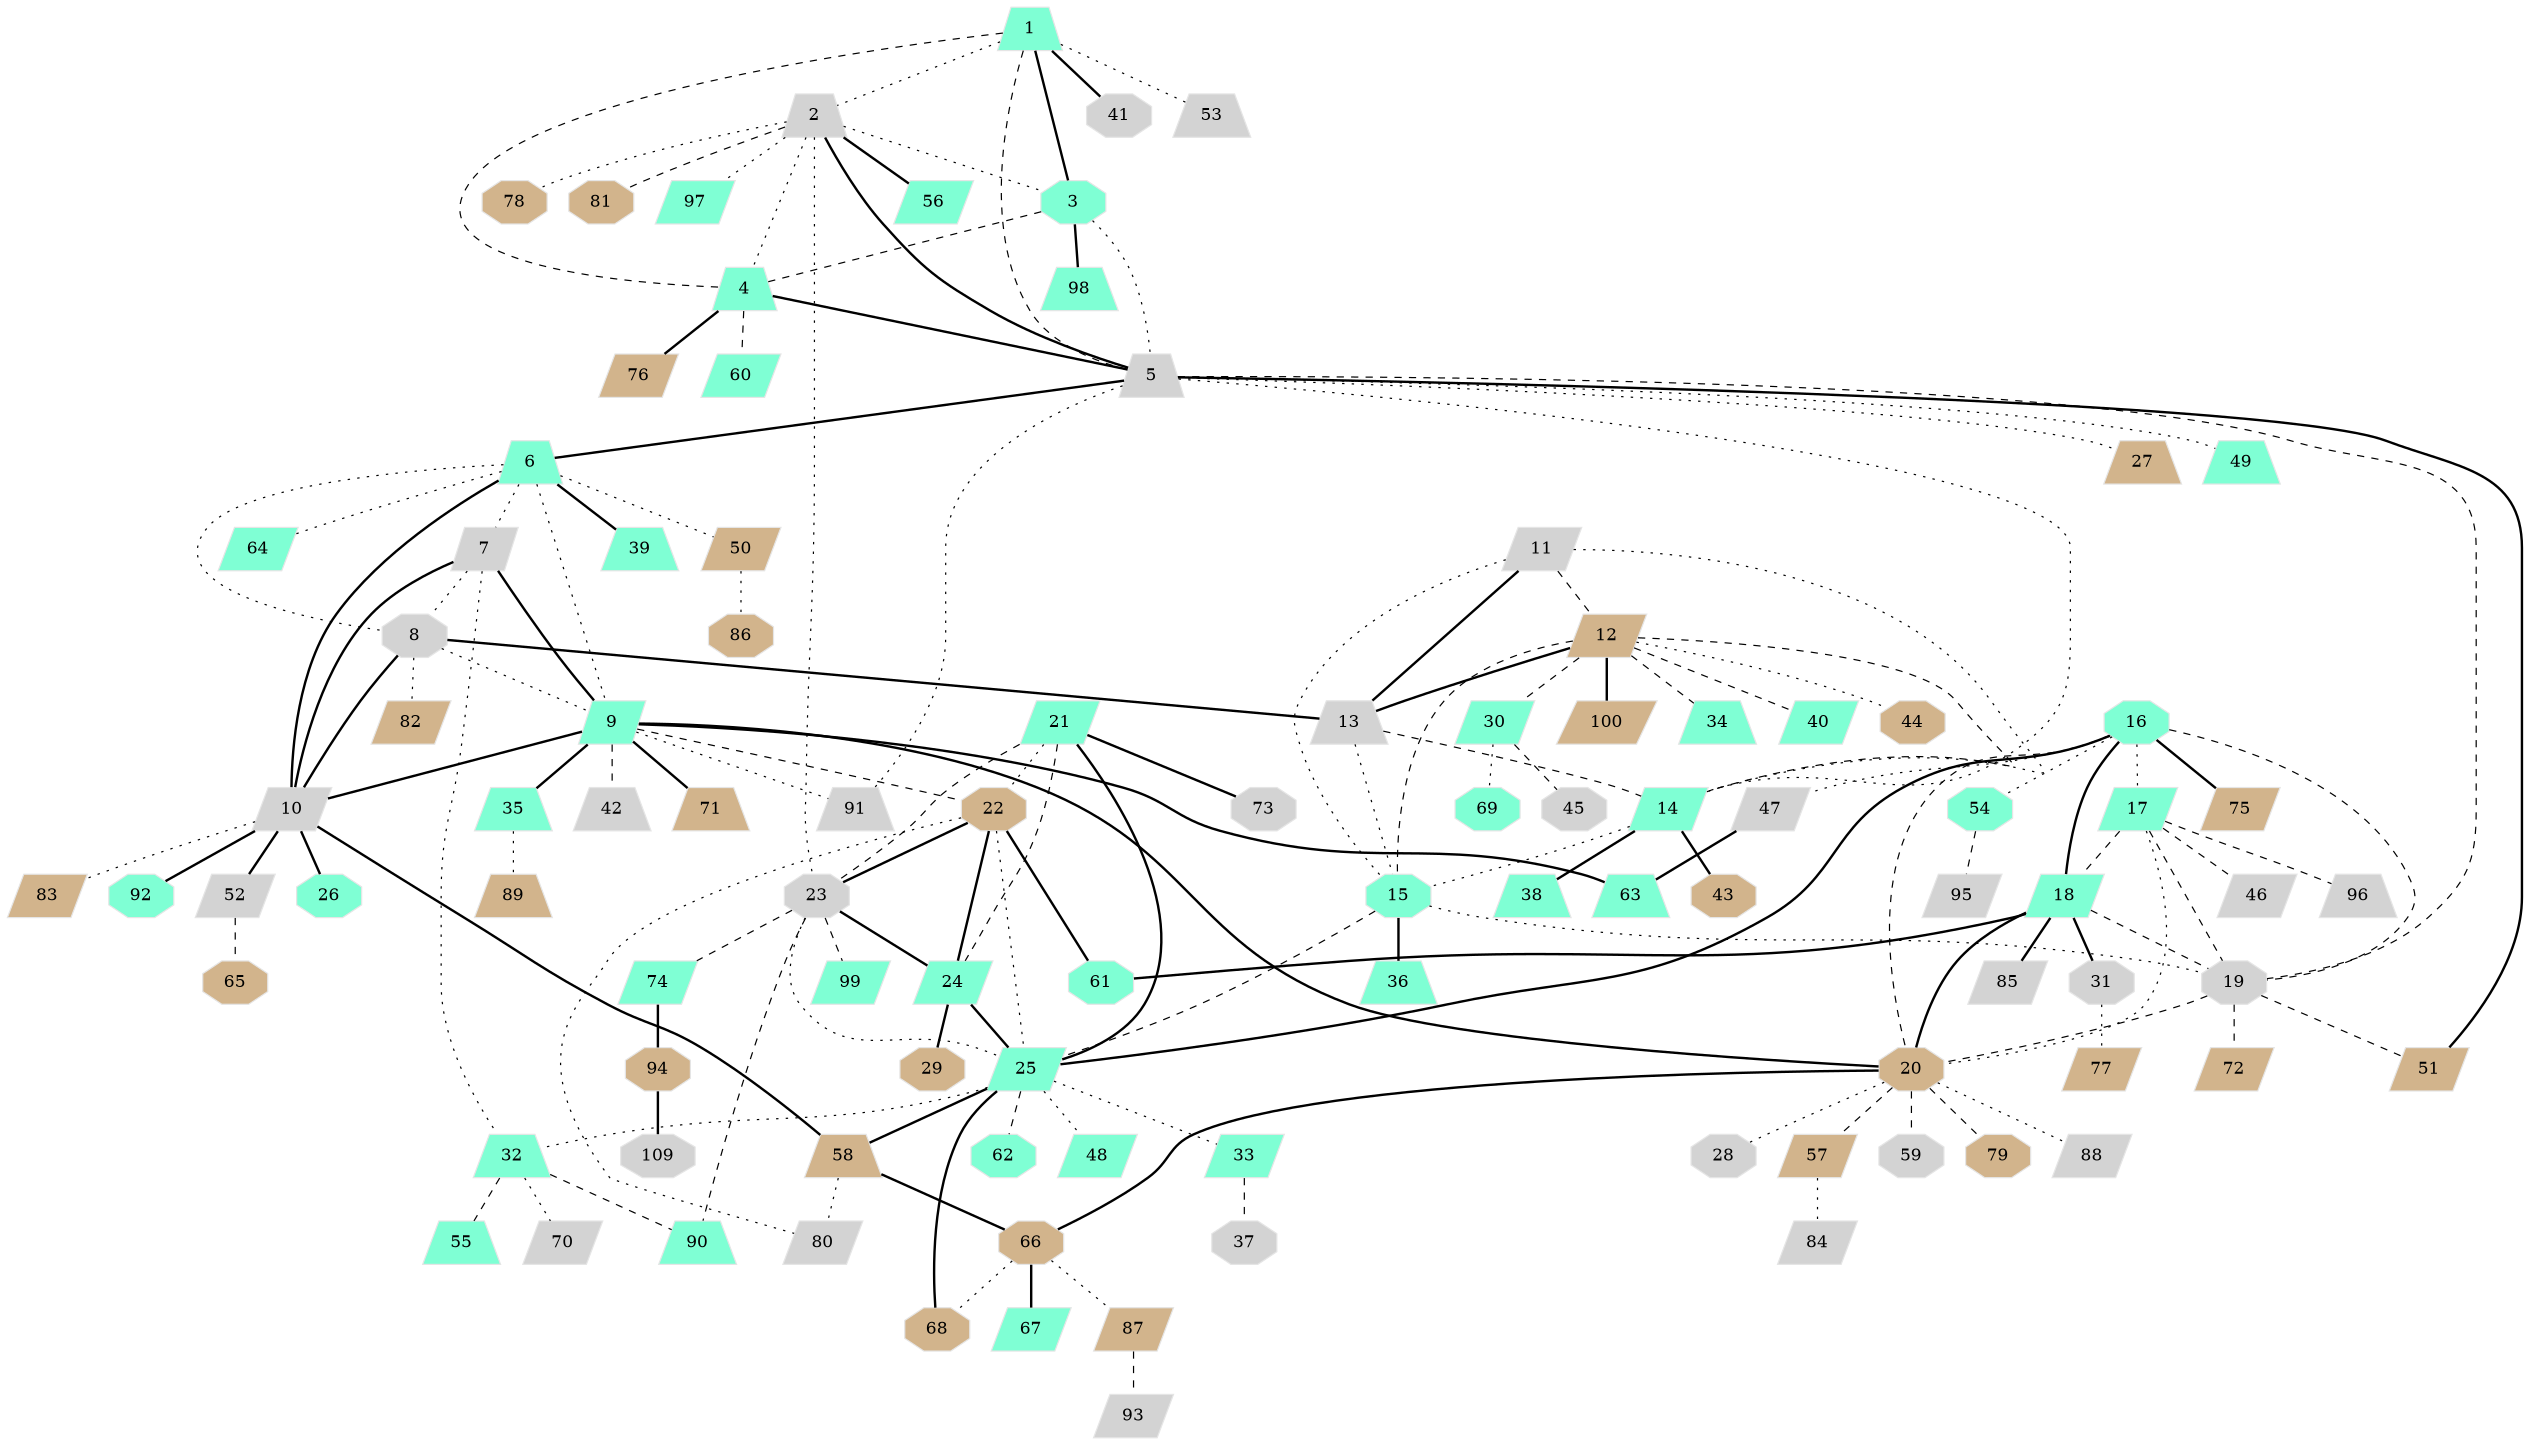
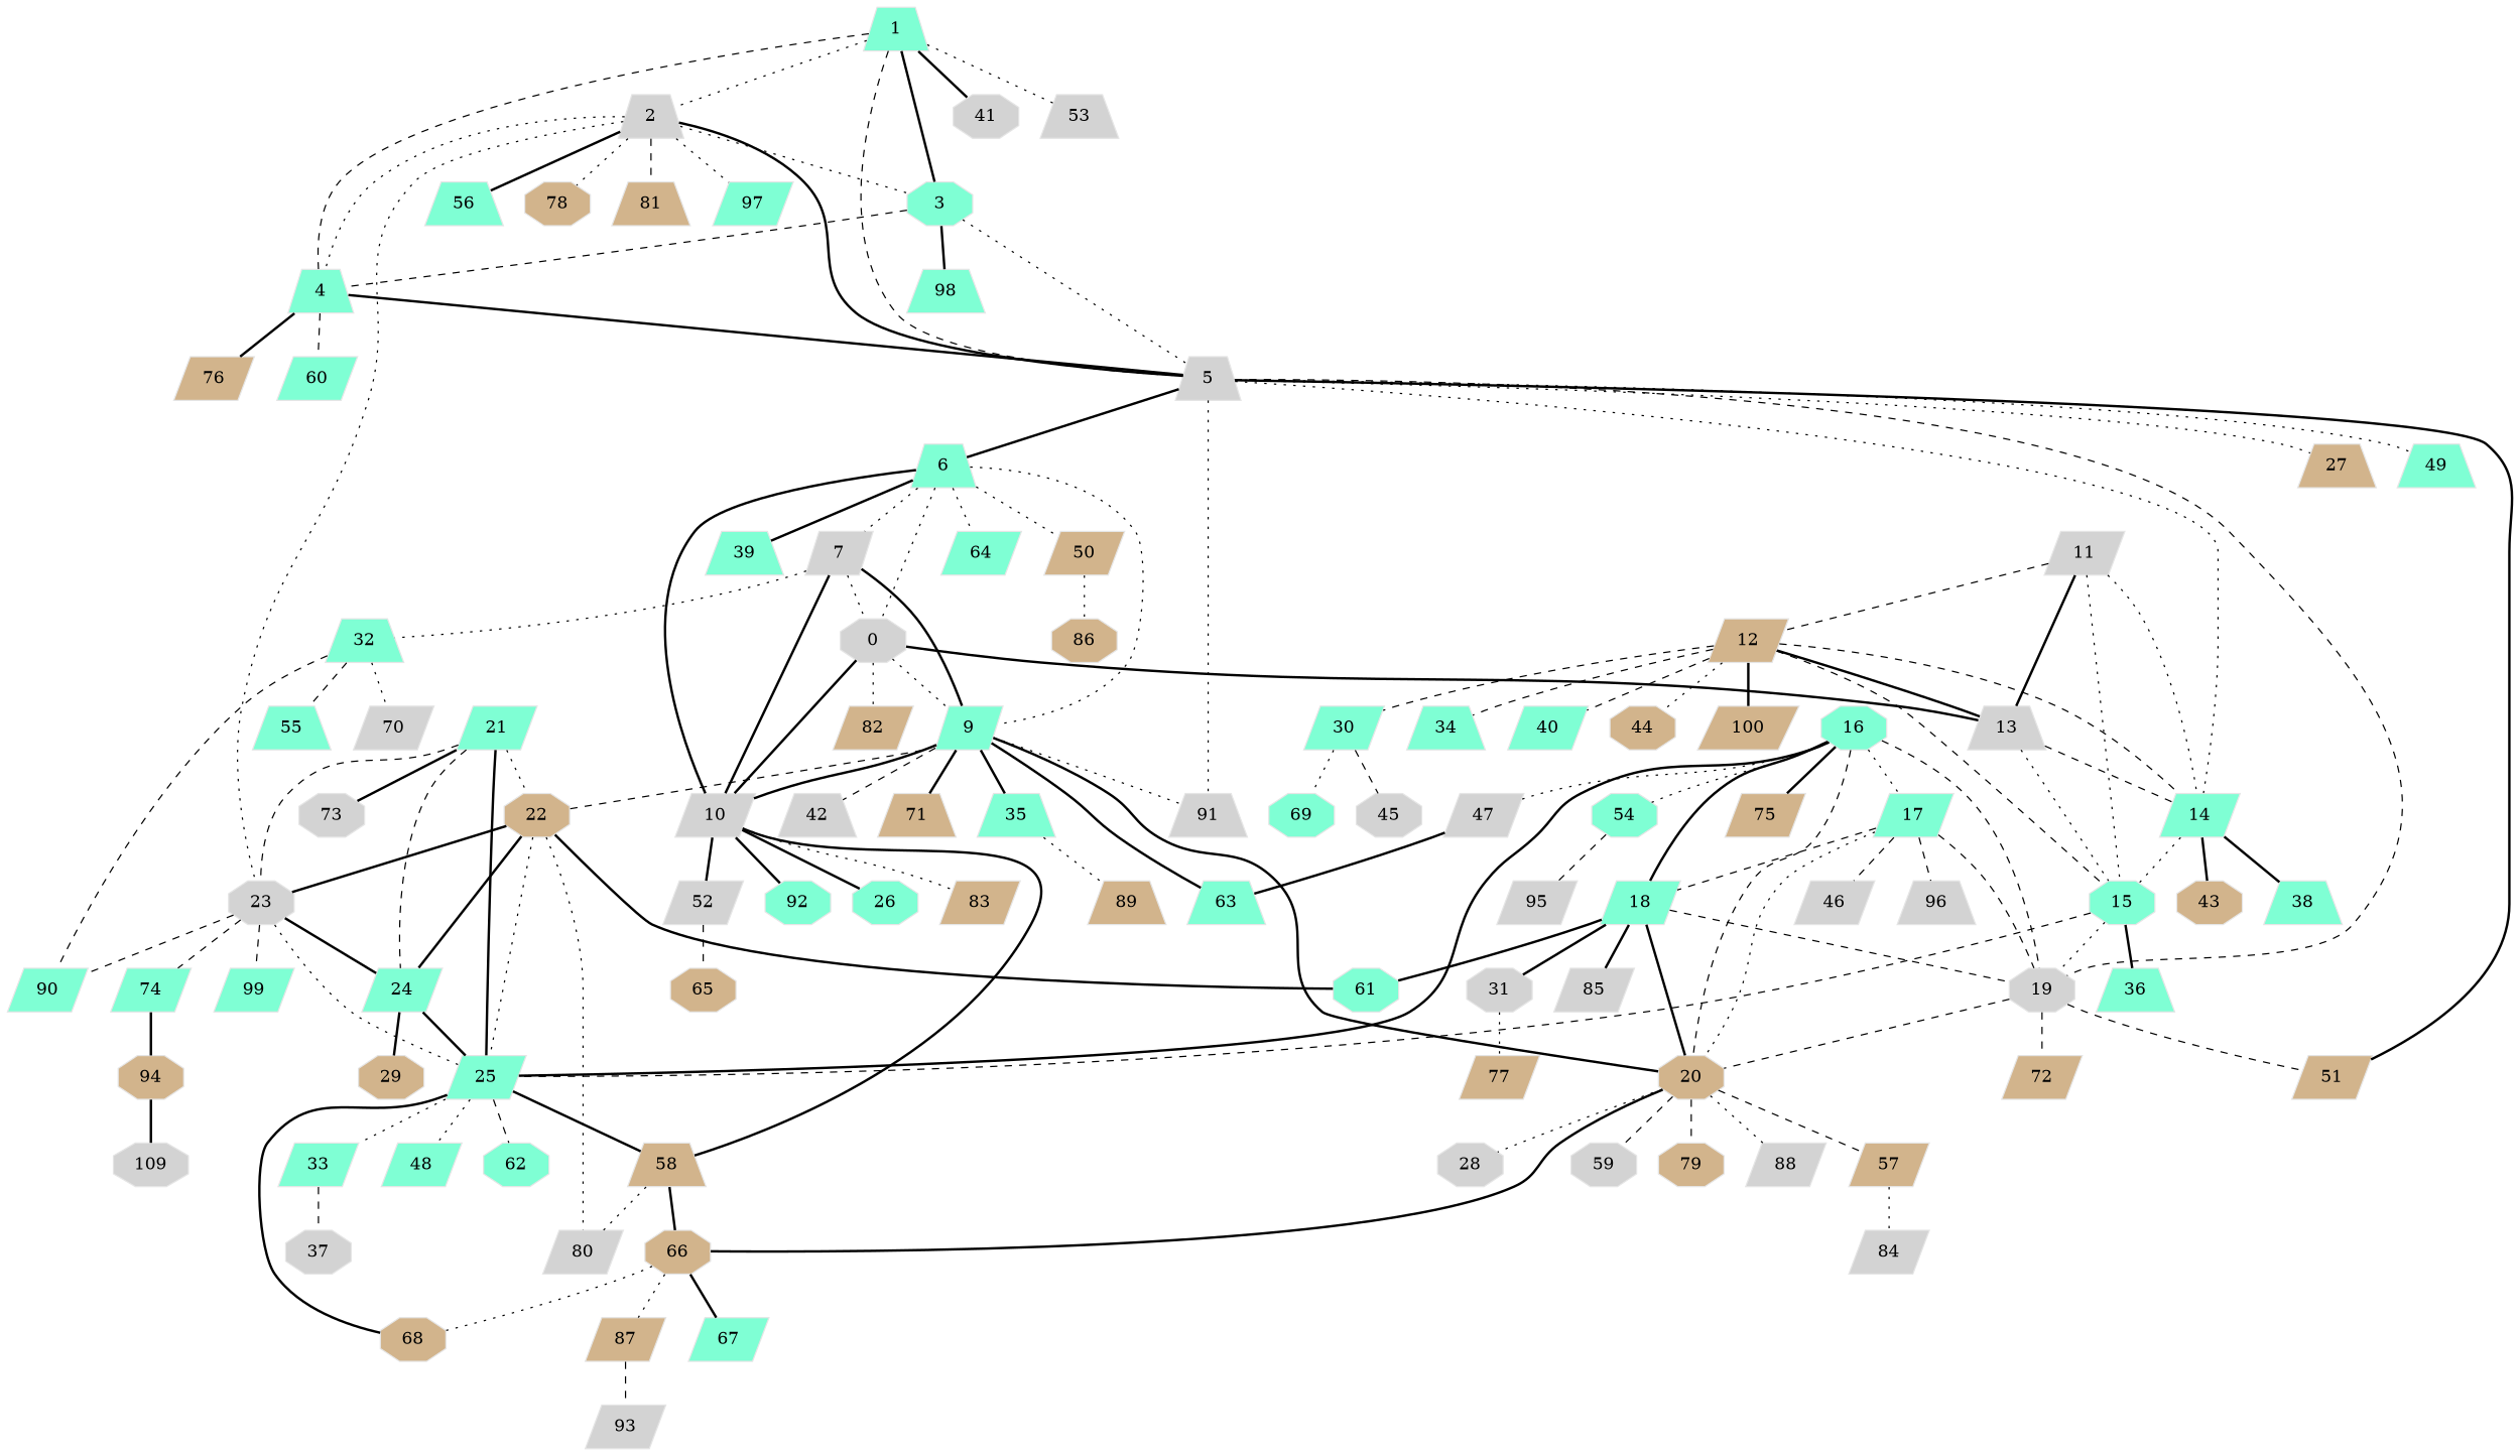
  graph {
    node [color=gray90 fillcolor=aquamarine shape=parallelogram style=filled]
    edge [style=bold]
    1 [shape=trapezium]
    2 [fillcolor=lightgrey shape=trapezium]
    3 [shape=octagon]
    4 [shape=trapezium]
    5 [fillcolor=lightgrey shape=trapezium]
    41 [fillcolor=lightgrey shape=octagon]
    53 [fillcolor=lightgrey shape=trapezium]
    23 [fillcolor=lightgrey shape=octagon]
-   56
+   56 [shape=trapezium]
    78 [fillcolor=tan shape=octagon]
-   81 [fillcolor=tan shape=octagon]
+   81 [fillcolor=tan shape=trapezium]
    97
    98 [shape=trapezium]
    60
    76 [fillcolor=tan]
    6 [shape=trapezium]
    14
    19 [fillcolor=lightgrey shape=octagon]
    27 [fillcolor=tan shape=trapezium]
    49 [shape=trapezium]
    51 [fillcolor=tan]
    91 [fillcolor=lightgrey shape=trapezium]
    25
    24
    74
-   90 [shape=trapezium]
+   90
    99
    7 [fillcolor=lightgrey]
-   8 [fillcolor=lightgrey shape=octagon]
+   8 [fillcolor=lightgrey shape=octagon label=0]
    9
    10 [fillcolor=lightgrey]
    39 [shape=trapezium]
    50 [fillcolor=tan]
    64
    15 [shape=octagon]
    38 [shape=trapezium]
    43 [fillcolor=tan shape=octagon]
    20 [fillcolor=tan shape=octagon]
    72 [fillcolor=tan]
    32 [shape=trapezium]
    13 [fillcolor=lightgrey shape=trapezium]
    82 [fillcolor=tan]
    22 [fillcolor=tan shape=octagon]
    35 [shape=trapezium]
    42 [fillcolor=lightgrey shape=trapezium]
    63 [shape=trapezium]
    71 [fillcolor=tan shape=trapezium]
    26 [shape=octagon]
    52 [fillcolor=lightgrey]
    58 [fillcolor=tan shape=trapezium]
    83 [fillcolor=tan]
    92 [shape=octagon]
    86 [fillcolor=tan shape=octagon]
    55 [shape=trapezium]
    70 [fillcolor=lightgrey]
    28 [fillcolor=lightgrey shape=octagon]
    57 [fillcolor=tan]
    59 [fillcolor=lightgrey shape=octagon]
    66 [fillcolor=tan shape=octagon]
    79 [fillcolor=tan shape=octagon]
    88 [fillcolor=lightgrey]
    61 [shape=octagon]
    80 [fillcolor=lightgrey]
    89 [fillcolor=tan shape=trapezium]
    65 [fillcolor=tan shape=octagon]
    11 [fillcolor=lightgrey]
    12 [fillcolor=tan]
    30
    34 [shape=trapezium]
    40
    44 [fillcolor=tan shape=octagon]
    100 [fillcolor=tan]
    36 [shape=trapezium]
    45 [fillcolor=lightgrey shape=octagon]
    69 [shape=octagon]
    33
    48
    62 [shape=octagon]
    68 [fillcolor=tan shape=octagon]
    16 [shape=octagon]
    17
    18
    47 [fillcolor=lightgrey]
    54 [shape=octagon]
    75 [fillcolor=tan]
    46 [fillcolor=lightgrey]
    96 [fillcolor=lightgrey shape=trapezium]
    31 [fillcolor=lightgrey shape=octagon]
    85 [fillcolor=lightgrey]
    95 [fillcolor=lightgrey]
    77 [fillcolor=tan]
    84 [fillcolor=lightgrey]
    67
    87 [fillcolor=tan]
    21
    73 [fillcolor=lightgrey shape=octagon]
    29 [fillcolor=tan shape=octagon]
    94 [fillcolor=tan shape=octagon]
    37 [fillcolor=lightgrey shape=octagon]
    93 [fillcolor=lightgrey]
    n101 [fillcolor=lightgrey label=109 shape=octagon]
    1 -- 2 [style=dotted]
    1 -- 3
    1 -- 4 [style=dashed]
    1 -- 5 [style=dashed]
    1 -- 41
    1 -- 53 [style=dotted]
    2 -- 3 [style=dotted]
    2 -- 4 [style=dotted]
    2 -- 5
    2 -- 23 [style=dotted]
    2 -- 56
    2 -- 78 [style=dotted]
    2 -- 81 [style=dashed]
    2 -- 97 [style=dotted]
    3 -- 4 [style=dashed]
    3 -- 5 [style=dotted]
    3 -- 98
    4 -- 5
    4 -- 60 [style=dashed]
    4 -- 76
    5 -- 6
    5 -- 14 [style=dotted]
    5 -- 19 [style=dashed]
    5 -- 27 [style=dotted]
    5 -- 49 [style=dotted]
    5 -- 51
    5 -- 91 [style=dotted]
    23 -- 25 [style=dotted]
    23 -- 24
    23 -- 74 [style=dashed]
    23 -- 90 [style=dashed]
    23 -- 99 [style=dashed]
    6 -- 7 [style=dotted]
    6 -- 8 [style=dotted]
    6 -- 9 [style=dotted]
    6 -- 10
    6 -- 39
    6 -- 50 [style=dotted]
    6 -- 64 [style=dotted]
    14 -- 15 [style=dotted]
    14 -- 38
    14 -- 43
    19 -- 51 [style=dashed]
    19 -- 20 [style=dashed]
    19 -- 72 [style=dashed]
-   25 -- 32 [style=dotted]
    25 -- 58
    25 -- 33 [style=dotted]
    25 -- 48 [style=dotted]
    25 -- 62 [style=dashed]
    25 -- 68
    24 -- 25
    24 -- 29
    74 -- 94
    7 -- 8 [style=dotted]
    7 -- 9
    7 -- 10
    7 -- 32 [style=dotted]
    8 -- 9 [style=dotted]
    8 -- 10
    8 -- 13
    8 -- 82 [style=dotted]
    9 -- 91 [style=dotted]
    9 -- 10
    9 -- 20
    9 -- 22 [style=dashed]
    9 -- 35
    9 -- 42 [style=dashed]
    9 -- 63
    9 -- 71
    10 -- 26
    10 -- 52
    10 -- 58
    10 -- 83 [style=dotted]
    10 -- 92
    50 -- 86 [style=dotted]
    15 -- 19 [style=dotted]
    15 -- 25 [style=dashed]
    15 -- 36
    20 -- 28 [style=dotted]
    20 -- 57 [style=dashed]
    20 -- 59 [style=dashed]
    20 -- 66
    20 -- 79 [style=dashed]
    20 -- 88 [style=dotted]
    32 -- 90 [style=dashed]
    32 -- 55 [style=dashed]
    32 -- 70 [style=dotted]
    13 -- 14 [style=dashed]
    13 -- 15 [style=dotted]
    22 -- 23
    22 -- 25 [style=dotted]
    22 -- 24
    22 -- 61
    22 -- 80 [style=dotted]
    35 -- 89 [style=dotted]
    52 -- 65 [style=dashed]
    58 -- 66
    58 -- 80 [style=dotted]
    57 -- 84 [style=dotted]
    66 -- 68 [style=dotted]
    66 -- 67
    66 -- 87 [style=dotted]
    11 -- 14 [style=dotted]
    11 -- 15 [style=dotted]
    11 -- 13
    11 -- 12 [style=dashed]
    12 -- 14 [style=dashed]
    12 -- 15 [style=dashed]
    12 -- 13
    12 -- 30 [style=dashed]
    12 -- 34 [style=dashed]
    12 -- 40 [style=dashed]
    12 -- 44 [style=dotted]
    12 -- 100
    30 -- 45 [style=dashed]
    30 -- 69 [style=dotted]
    33 -- 37 [style=dashed]
    16 -- 19 [style=dashed]
    16 -- 25
    16 -- 20 [style=dashed]
    16 -- 17 [style=dotted]
    16 -- 18
    16 -- 47 [style=dotted]
    16 -- 54 [style=dotted]
    16 -- 75
    17 -- 19 [style=dashed]
    17 -- 20 [style=dotted]
    17 -- 18 [style=dashed]
    17 -- 46 [style=dashed]
    17 -- 96 [style=dashed]
    18 -- 19 [style=dashed]
    18 -- 20
    18 -- 61
    18 -- 31
    18 -- 85
    47 -- 63
    54 -- 95 [style=dashed]
    31 -- 77 [style=dotted]
    87 -- 93 [style=dashed]
    21 -- 23 [style=dashed]
    21 -- 25
    21 -- 24 [style=dashed]
    21 -- 22 [style=dotted]
    21 -- 73
    94 -- n101
  }
